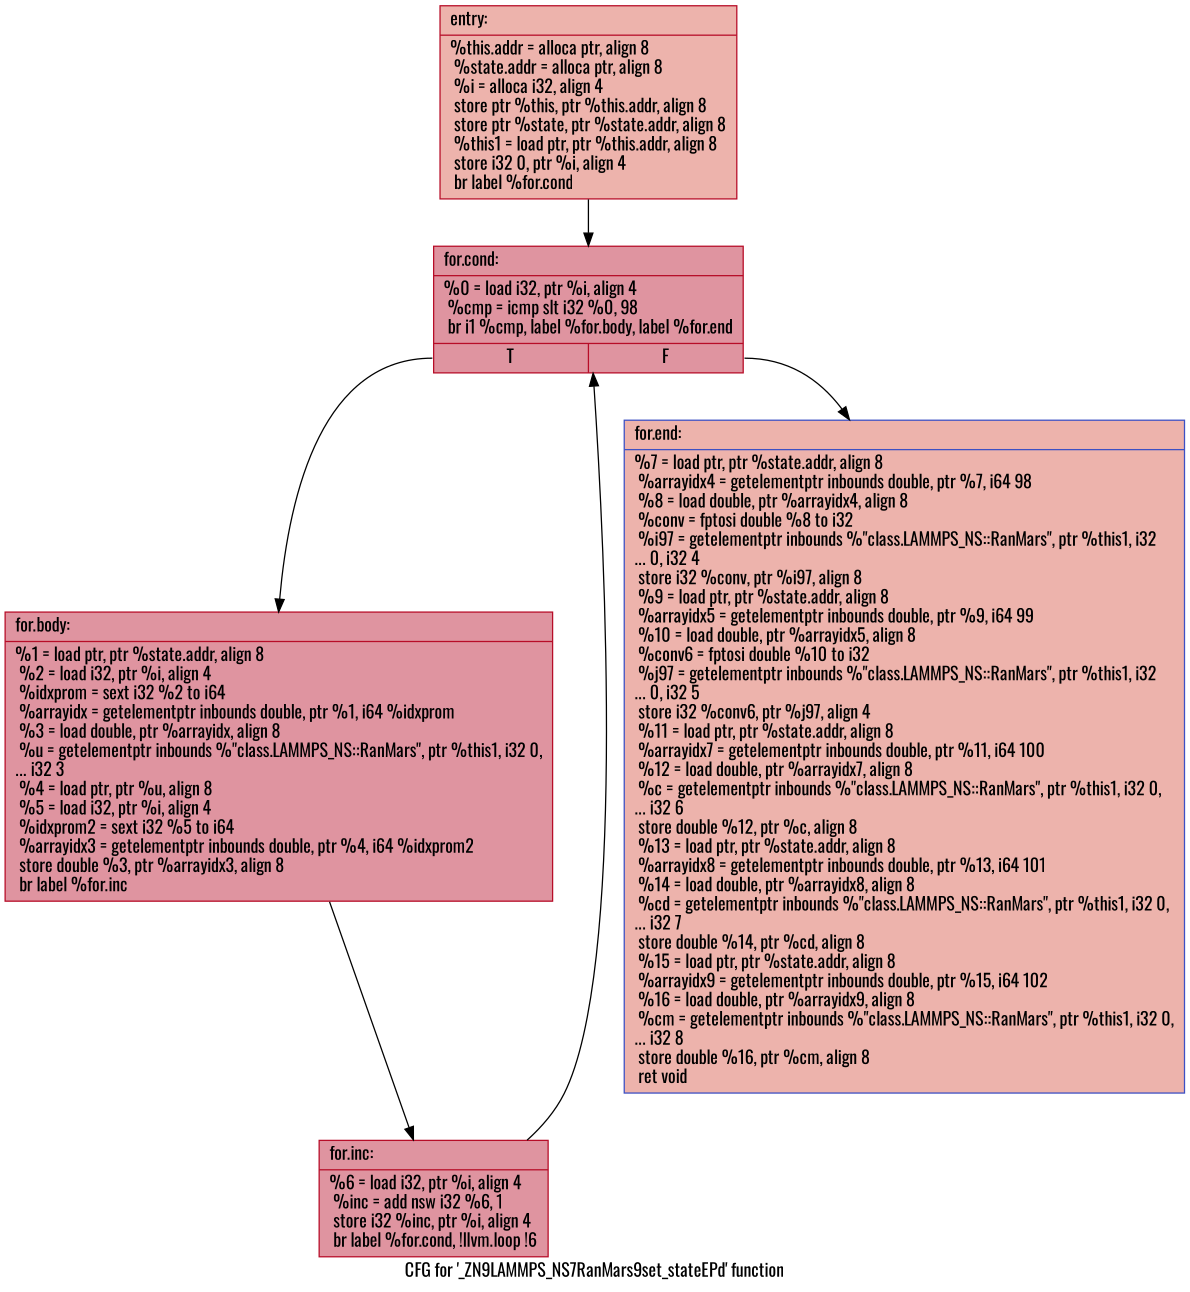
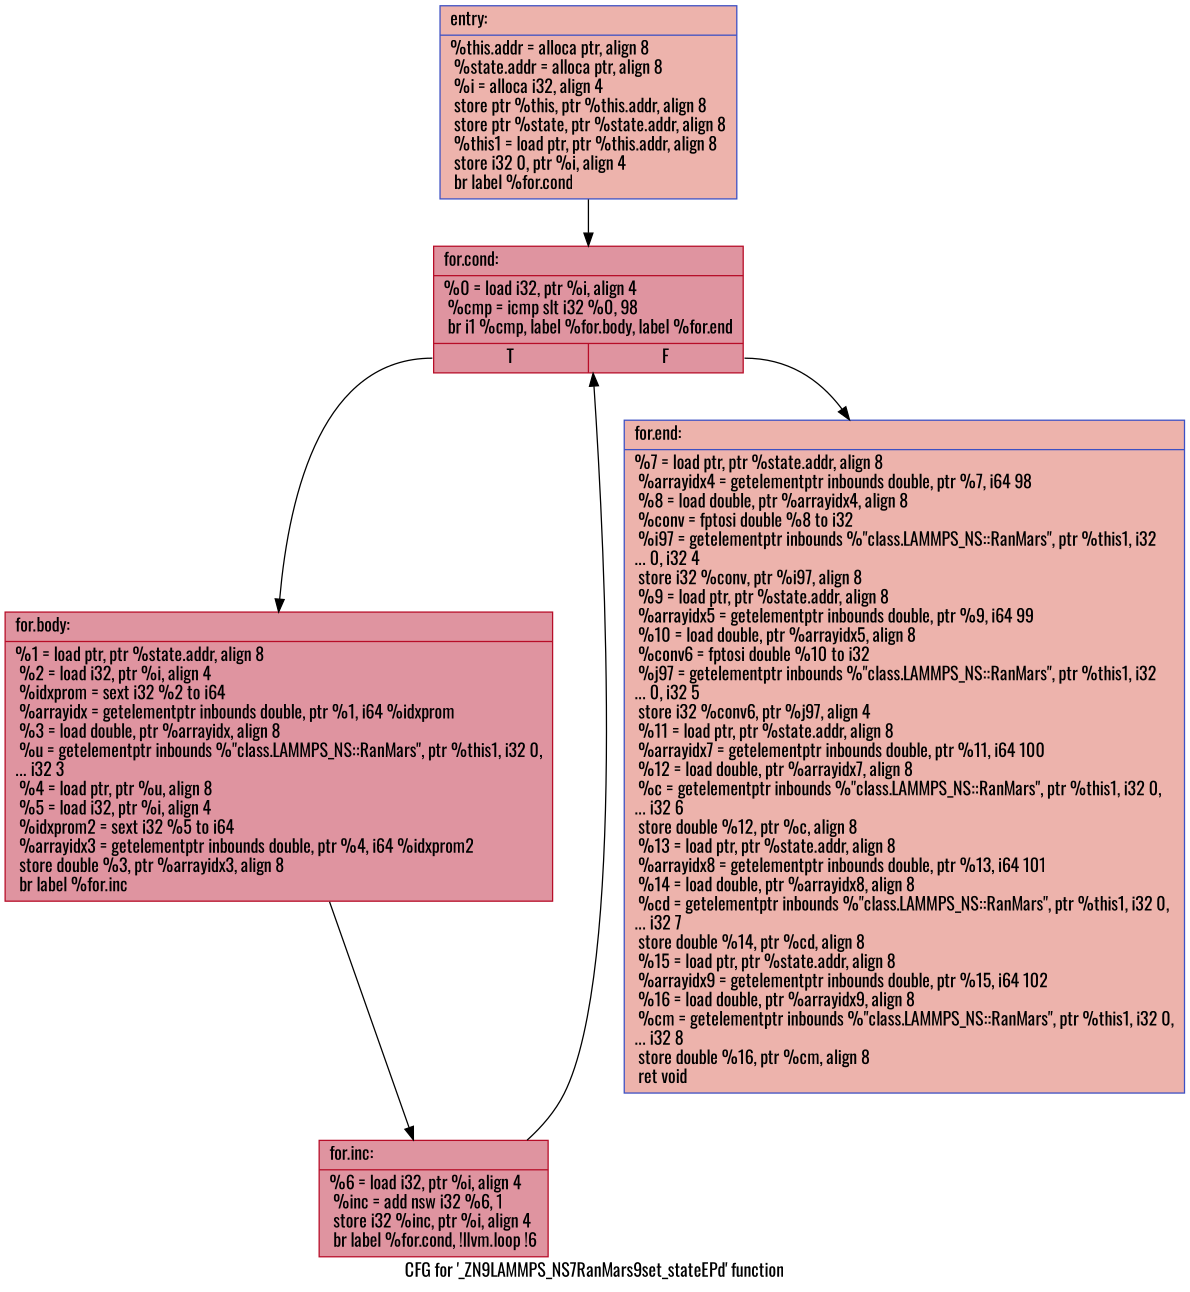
  digraph {
    label="CFG for '_ZN9LAMMPS_NS7RanMars9set_stateEPd' function"
    fontname=Oswald
    node [color="#b70d28ff" fillcolor="#b70d2870" fontname=Oswald shape=record style=filled]
    edge [fontname=Oswald]
-   n1 [fillcolor="#d6524470" label="{entry:\l|  %this.addr = alloca ptr, align 8\l  %state.addr = alloca ptr, align 8\l  %i = alloca i32, align 4\l  store ptr %this, ptr %this.addr, align 8\l  store ptr %state, ptr %state.addr, align 8\l  %this1 = load ptr, ptr %this.addr, align 8\l  store i32 0, ptr %i, align 4\l  br label %for.cond\l}"]
+   n1 [color="#3d50c3ff" fillcolor="#d6524470" label="{entry:\l|  %this.addr = alloca ptr, align 8\l  %state.addr = alloca ptr, align 8\l  %i = alloca i32, align 4\l  store ptr %this, ptr %this.addr, align 8\l  store ptr %state, ptr %state.addr, align 8\l  %this1 = load ptr, ptr %this.addr, align 8\l  store i32 0, ptr %i, align 4\l  br label %for.cond\l}"]
    n2 [label="{for.cond:\l|  %0 = load i32, ptr %i, align 4\l  %cmp = icmp slt i32 %0, 98\l  br i1 %cmp, label %for.body, label %for.end\l|{<s0>T|<s1>F}}"]
    n3 [label="{for.body:\l|  %1 = load ptr, ptr %state.addr, align 8\l  %2 = load i32, ptr %i, align 4\l  %idxprom = sext i32 %2 to i64\l  %arrayidx = getelementptr inbounds double, ptr %1, i64 %idxprom\l  %3 = load double, ptr %arrayidx, align 8\l  %u = getelementptr inbounds %\"class.LAMMPS_NS::RanMars\", ptr %this1, i32 0,\l... i32 3\l  %4 = load ptr, ptr %u, align 8\l  %5 = load i32, ptr %i, align 4\l  %idxprom2 = sext i32 %5 to i64\l  %arrayidx3 = getelementptr inbounds double, ptr %4, i64 %idxprom2\l  store double %3, ptr %arrayidx3, align 8\l  br label %for.inc\l}"]
    n4 [color="#3d50c3ff" fillcolor="#d6524470" label="{for.end:\l|  %7 = load ptr, ptr %state.addr, align 8\l  %arrayidx4 = getelementptr inbounds double, ptr %7, i64 98\l  %8 = load double, ptr %arrayidx4, align 8\l  %conv = fptosi double %8 to i32\l  %i97 = getelementptr inbounds %\"class.LAMMPS_NS::RanMars\", ptr %this1, i32\l... 0, i32 4\l  store i32 %conv, ptr %i97, align 8\l  %9 = load ptr, ptr %state.addr, align 8\l  %arrayidx5 = getelementptr inbounds double, ptr %9, i64 99\l  %10 = load double, ptr %arrayidx5, align 8\l  %conv6 = fptosi double %10 to i32\l  %j97 = getelementptr inbounds %\"class.LAMMPS_NS::RanMars\", ptr %this1, i32\l... 0, i32 5\l  store i32 %conv6, ptr %j97, align 4\l  %11 = load ptr, ptr %state.addr, align 8\l  %arrayidx7 = getelementptr inbounds double, ptr %11, i64 100\l  %12 = load double, ptr %arrayidx7, align 8\l  %c = getelementptr inbounds %\"class.LAMMPS_NS::RanMars\", ptr %this1, i32 0,\l... i32 6\l  store double %12, ptr %c, align 8\l  %13 = load ptr, ptr %state.addr, align 8\l  %arrayidx8 = getelementptr inbounds double, ptr %13, i64 101\l  %14 = load double, ptr %arrayidx8, align 8\l  %cd = getelementptr inbounds %\"class.LAMMPS_NS::RanMars\", ptr %this1, i32 0,\l... i32 7\l  store double %14, ptr %cd, align 8\l  %15 = load ptr, ptr %state.addr, align 8\l  %arrayidx9 = getelementptr inbounds double, ptr %15, i64 102\l  %16 = load double, ptr %arrayidx9, align 8\l  %cm = getelementptr inbounds %\"class.LAMMPS_NS::RanMars\", ptr %this1, i32 0,\l... i32 8\l  store double %16, ptr %cm, align 8\l  ret void\l}"]
    n5 [label="{for.inc:\l|  %6 = load i32, ptr %i, align 4\l  %inc = add nsw i32 %6, 1\l  store i32 %inc, ptr %i, align 4\l  br label %for.cond, !llvm.loop !6\l}"]
    n1 -> n2
    n2 -> n3 [tailport=s0]
    n2 -> n4 [tailport=s1]
    n3 -> n5
    n5 -> n2
  }
